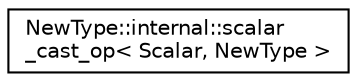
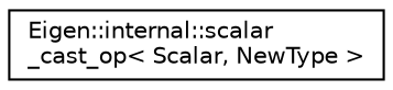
  digraph {
    rankdir=LR
-   n1 [color=black fillcolor=white fontname=Helvetica fontsize=10 height=0.2 label="NewType::internal::scalar\l_cast_op\< Scalar, NewType \>" shape=record style=filled width=0.4]
+   n1 [color=black fillcolor=white fontname=Helvetica fontsize=10 height=0.2 label="Eigen::internal::scalar\l_cast_op\< Scalar, NewType \>" shape=record style=filled width=0.4]
  }
